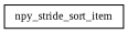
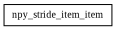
  digraph {
    rankdir=LR
    fontname="Liberation Serif"
-   n1 [color=black fillcolor=white fontname="Liberation Serif" fontsize=10 height=0.2 label=npy_stride_sort_item shape=record style=filled width=0.4]
+   n1 [color=black fillcolor=white fontname="Liberation Serif" fontsize=10 height=0.2 label=npy_stride_item_item shape=record style=filled width=0.4]
  }
